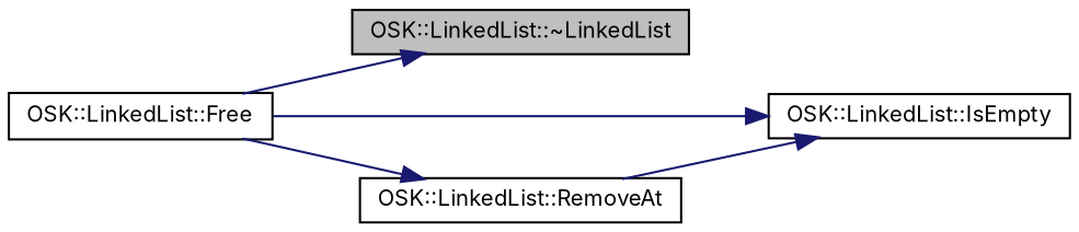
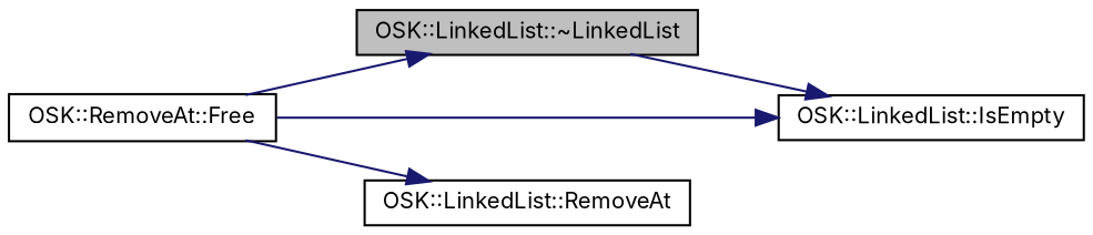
  digraph {
    fontname=Inter
    rankdir=LR
    node [color=black fillcolor=white fontname=Inter fontsize=10 shape=record style=filled]
    edge [color=midnightblue fontname=Inter fontsize=10 labelfontname=Helvetica labelfontsize=10 style=solid]
    n1 [fillcolor=grey75 fontcolor=black height=0.2 label="OSK::LinkedList::~LinkedList" width=0.4]
-   n2 [height=0.2 label="OSK::LinkedList::Free" width=0.4]
+   n2 [height=0.2 label="OSK::RemoveAt::Free" width=0.4]
    n3 [height=0.2 label="OSK::LinkedList::IsEmpty" width=0.4]
    n4 [height=0.2 label="OSK::LinkedList::RemoveAt" width=0.4]
    n2 -> n1
    n2 -> n3
    n2 -> n4
-   n4 -> n3
+   n1 -> n3
  }
